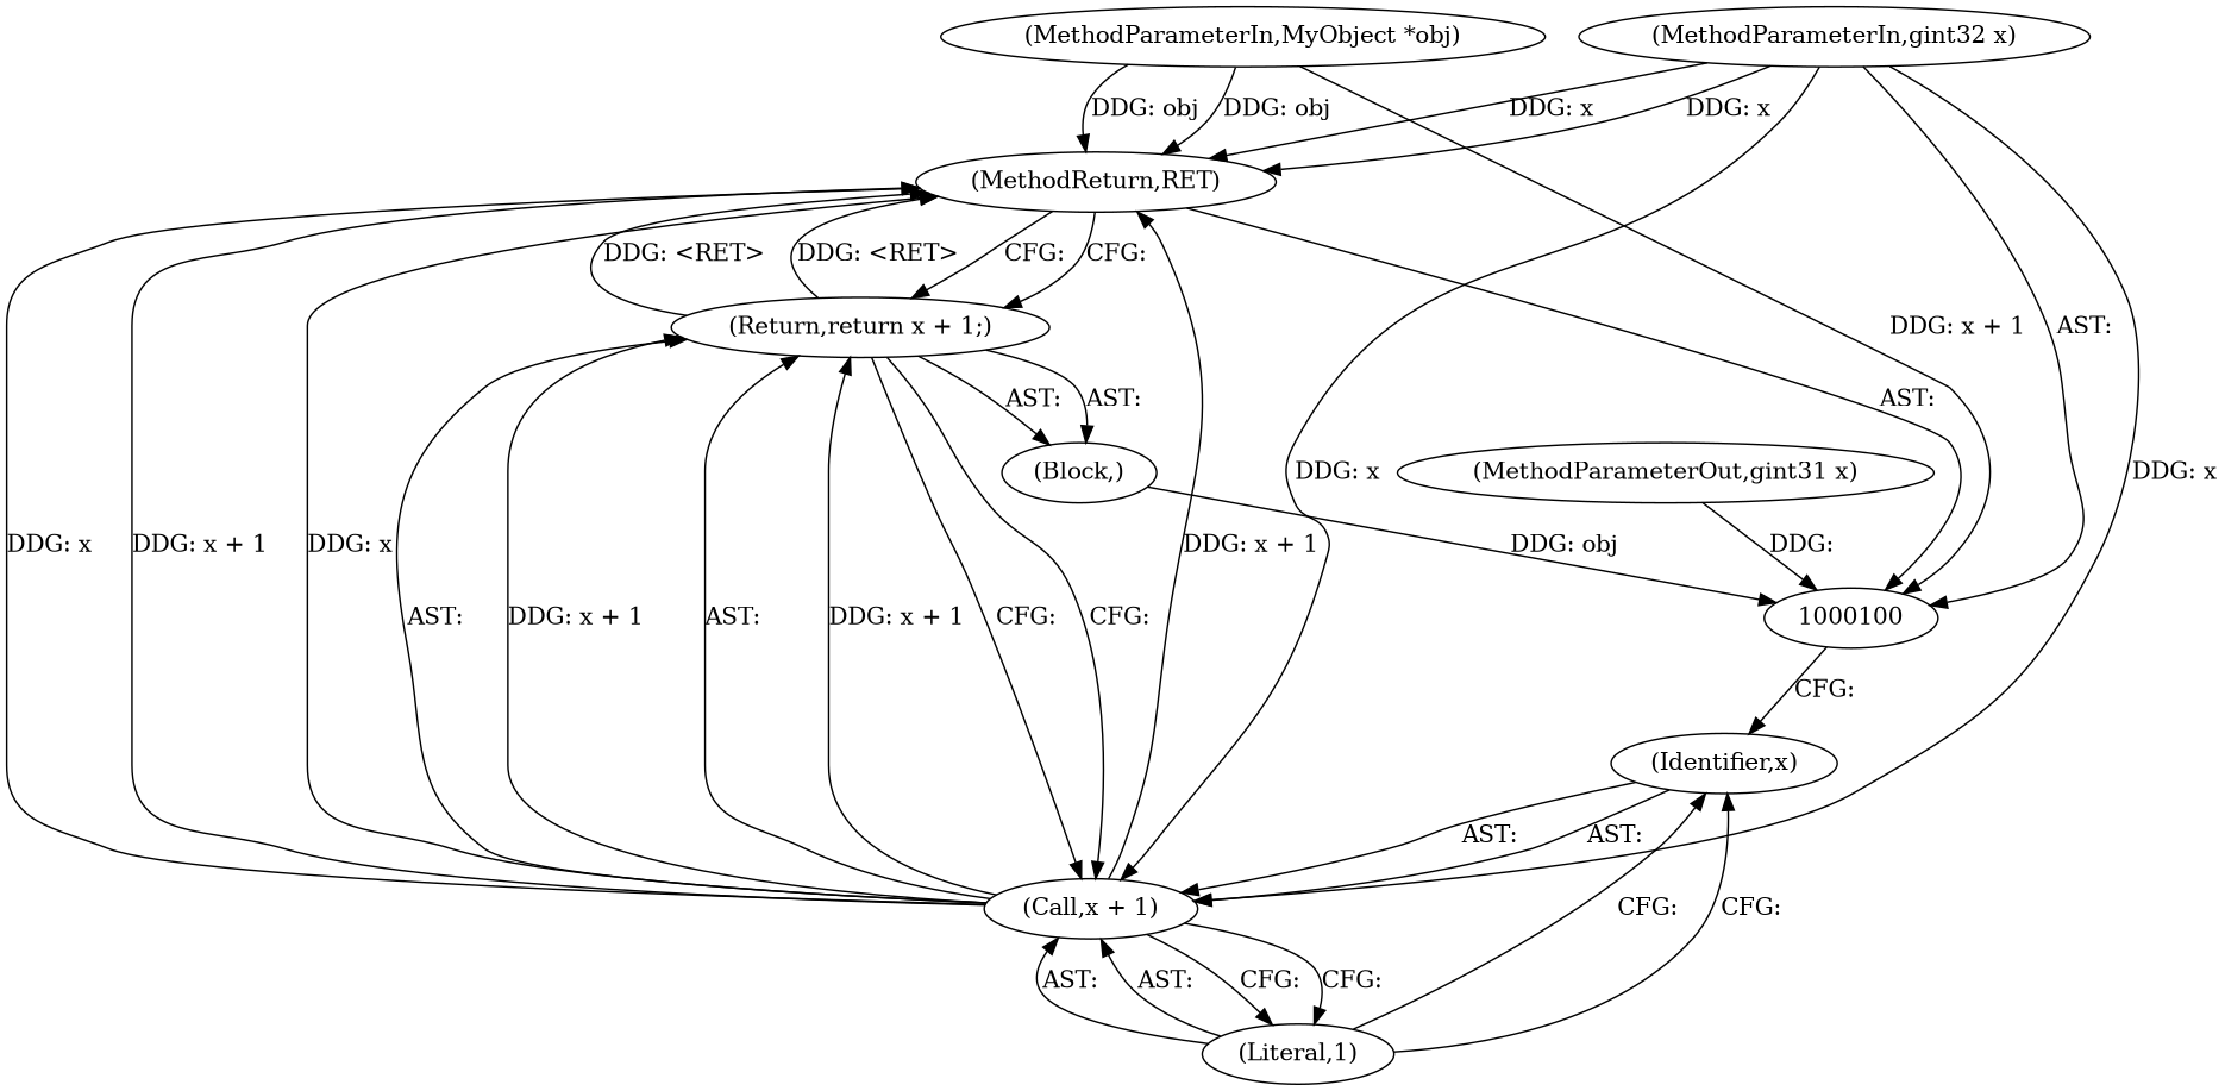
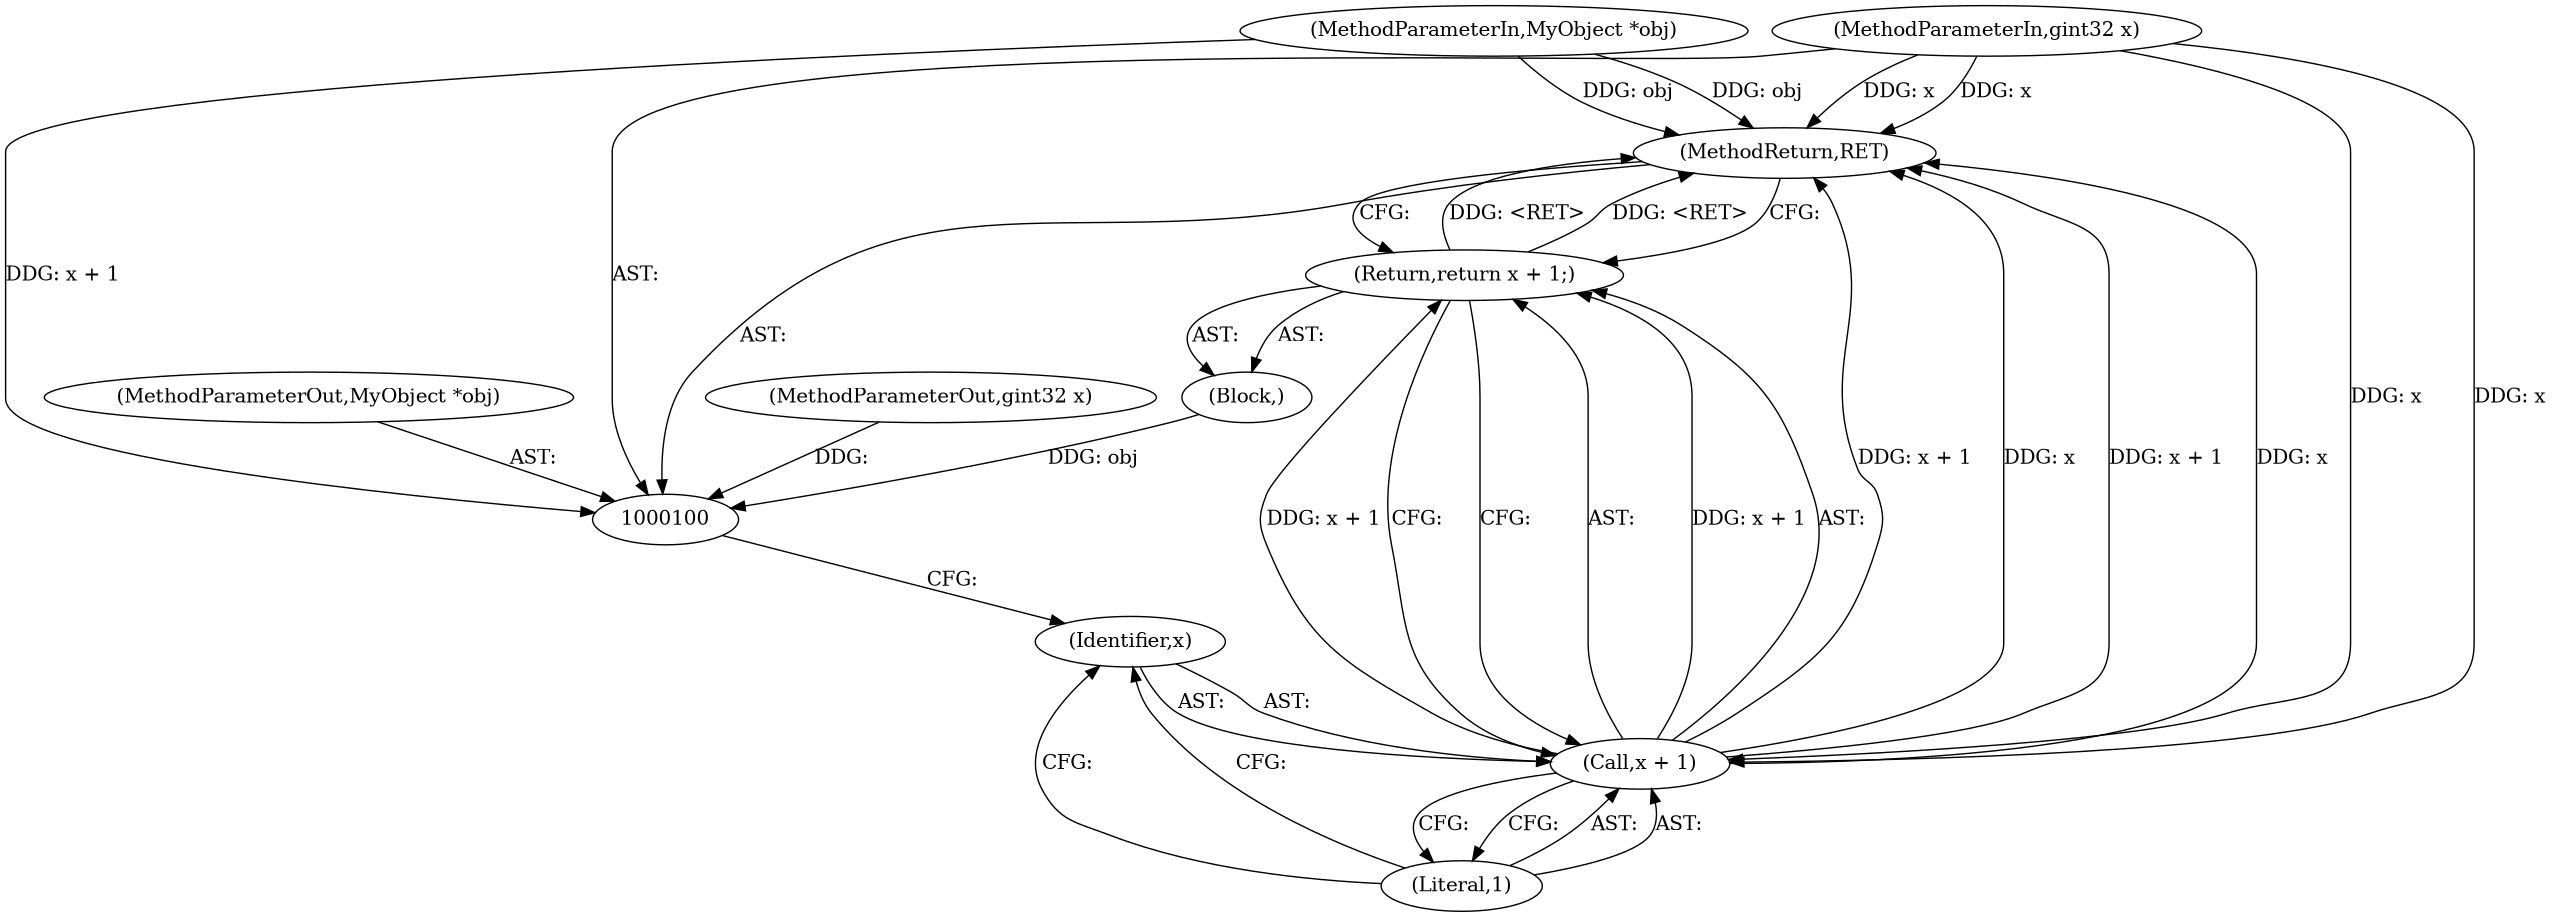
  digraph {
    n1 [label="(MethodReturn,RET)"]
    n2 [label="(Return,return x + 1;)"]
    1000100
    n4 [label="(Call,x + 1)"]
    n5 [label="(Block,)"]
    n6 [label="(Identifier,x)"]
    n7 [label="(MethodParameterIn,MyObject *obj)"]
+   n8 [label="(MethodParameterOut,MyObject *obj)"]
    n9 [label="(MethodParameterIn,gint32 x)"]
    n10 [label="(Literal,1)"]
-   n11 [label="(MethodParameterOut,gint31 x)"]
+   n11 [label="(MethodParameterOut,gint32 x)"]
    n1 -> n2 [label="CFG: "]
    n1 -> n2 [label="CFG: "]
    n1 -> 1000100 [label="AST: "]
    n2 -> n1 [label="DDG: <RET>"]
    n2 -> n1 [label="DDG: <RET>"]
    n2 -> n4 [label="CFG: "]
    n2 -> n4 [label="CFG: "]
    n2 -> n5 [label="AST: "]
    n2 -> n5 [label="AST: "]
    1000100 -> n6 [label="CFG: "]
    n4 -> n1 [label="DDG: x + 1"]
    n4 -> n1 [label="DDG: x"]
    n4 -> n1 [label="DDG: x + 1"]
    n4 -> n1 [label="DDG: x"]
    n4 -> n2 [label="AST: "]
    n4 -> n2 [label="DDG: x + 1"]
    n4 -> n2 [label="AST: "]
    n4 -> n2 [label="DDG: x + 1"]
    n4 -> n10 [label="CFG: "]
    n4 -> n10 [label="CFG: "]
    n5 -> 1000100 [label="DDG: obj"]
    n6 -> n4 [label="AST: "]
    n6 -> n4 [label="AST: "]
    n7 -> n1 [label="DDG: obj"]
    n7 -> n1 [label="DDG: obj"]
    n7 -> 1000100 [label="DDG: x + 1"]
+   n8 -> 1000100 [label="AST: "]
    n9 -> n1 [label="DDG: x"]
    n9 -> n1 [label="DDG: x"]
    n9 -> 1000100 [label="AST: "]
    n9 -> n4 [label="DDG: x"]
    n9 -> n4 [label="DDG: x"]
    n10 -> n4 [label="AST: "]
    n10 -> n4 [label="AST: "]
    n10 -> n6 [label="CFG: "]
    n10 -> n6 [label="CFG: "]
    n11 -> 1000100 [label="DDG: "]
  }
